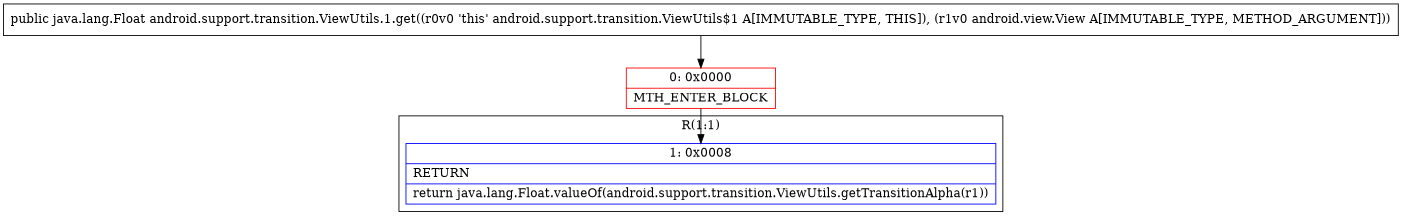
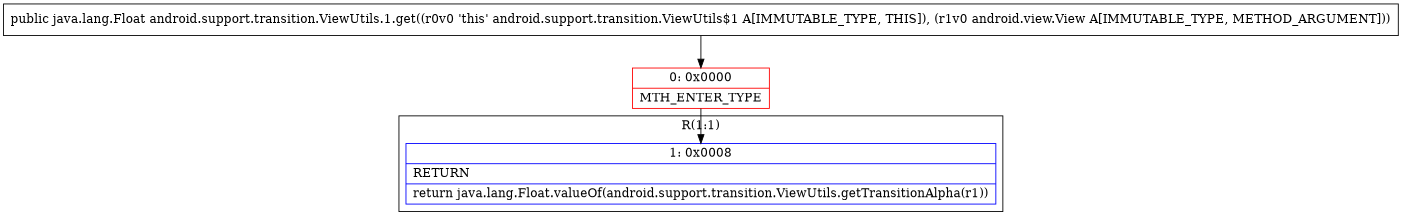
  digraph {
    node [shape=record]
    n1 [color=blue label="{1\:\ 0x0008|RETURN\l|return java.lang.Float.valueOf(android.support.transition.ViewUtils.getTransitionAlpha(r1))\l}"]
-   n2 [color=red label="{0\:\ 0x0000|MTH_ENTER_BLOCK\l}"]
+   n2 [color=red label="{0\:\ 0x0000|MTH_ENTER_TYPE\l}"]
    n3 [label="{public java.lang.Float android.support.transition.ViewUtils.1.get((r0v0 'this' android.support.transition.ViewUtils$1 A[IMMUTABLE_TYPE, THIS]), (r1v0 android.view.View A[IMMUTABLE_TYPE, METHOD_ARGUMENT])) }"]
    subgraph cluster_1 {
      label="R(1:1)"
      n1
    }
    n2 -> n1
    n3 -> n2
  }
